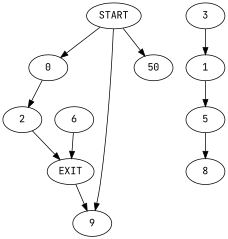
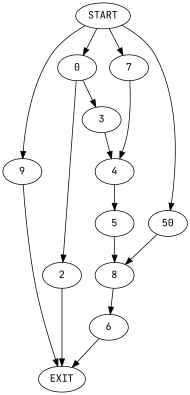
  digraph {
    fontname="JetBrains Mono"
    node [fontname="JetBrains Mono"]
    edge [fontname="JetBrains Mono"]
    n1 [label=START]
    n2 [label=0]
+   7
    9
    n5 [label=50]
    2
    3
-   4 [label=1]
+   4
    n9 [label=EXIT]
    8
    5
    6
    n1 -> n2
+   n1 -> 7
    n1 -> 9
    n1 -> n5
    n2 -> 2
-   n9 -> 9
+   n2 -> 3
+   7 -> 4
+   9 -> n9
+   n5 -> 8
    2 -> n9
    3 -> 4
    4 -> 5
+   8 -> 6
    5 -> 8
    6 -> n9
  }
